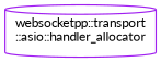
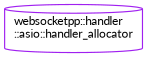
  digraph {
    rankdir=LR
    fontname=Lato
-   n1 [color=purple fillcolor=white fontname=Lato fontsize=10 height=0.2 label="websocketpp::transport\l::asio::handler_allocator" shape=cylinder style=filled width=0.4]
+   n1 [color=purple fillcolor=white fontname=Lato fontsize=10 height=0.2 label="websocketpp::handler\l::asio::handler_allocator" shape=cylinder style=filled width=0.4]
  }
